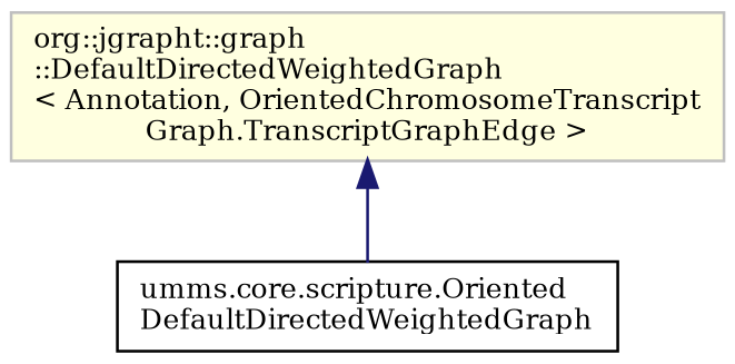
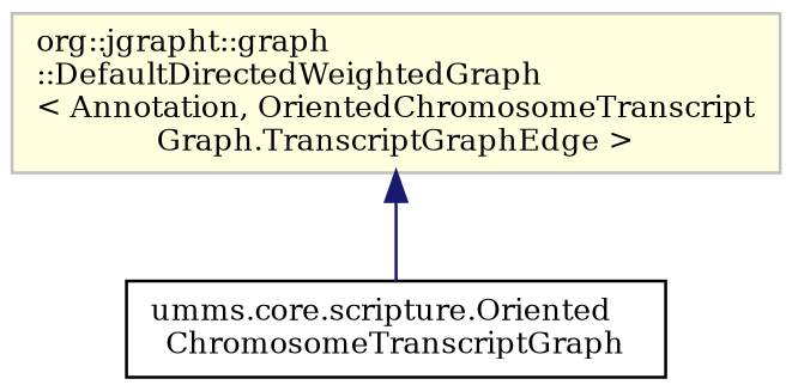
  digraph {
    rankdir=TB
    fontname="DejaVu Serif"
    node [fontname="DejaVu Serif" fontsize=10 shape=record style=filled]
-   n1 [color=black fillcolor=white fontcolor=black height=0.2 label="umms.core.scripture.Oriented\lDefaultDirectedWeightedGraph" width=0.4]
+   n1 [color=black fillcolor=white fontcolor=black height=0.2 label="umms.core.scripture.Oriented\lChromosomeTranscriptGraph" width=0.4]
    n2 [color=grey75 fillcolor=lightyellow height=0.2 label="org::jgrapht::graph\l::DefaultDirectedWeightedGraph\l\< Annotation, OrientedChromosomeTranscript\lGraph.TranscriptGraphEdge \>" width=0.4]
    n2 -> n1 [color=midnightblue dir=back fontname="DejaVu Serif" fontsize=10 labelfontname=Helvetica labelfontsize=10 style=solid]
  }
